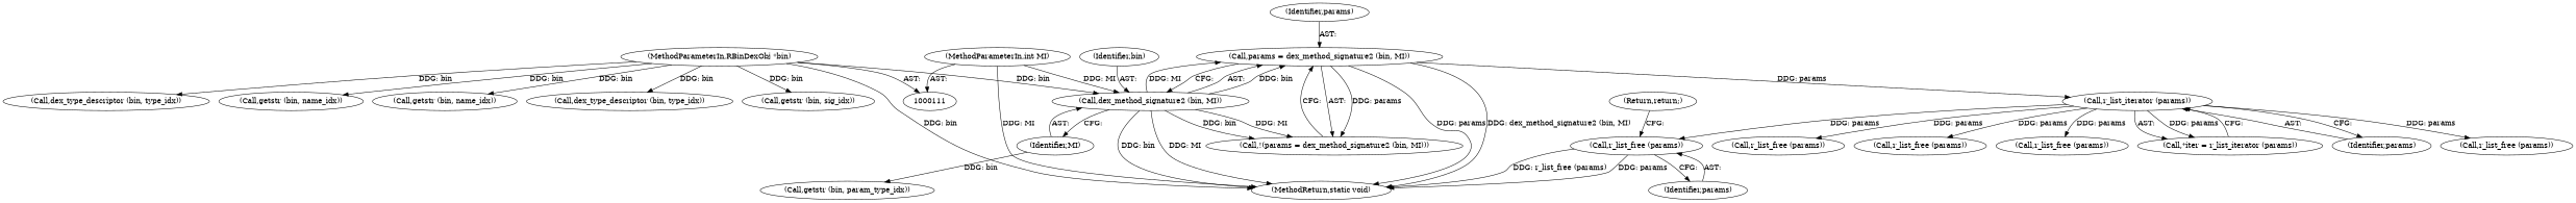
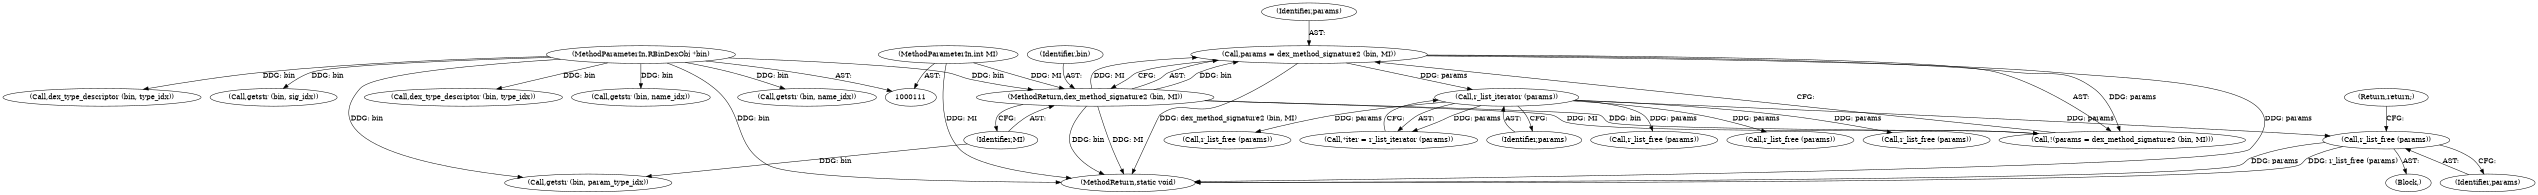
  digraph {
    n1 [label="(Call,r_list_free (params))"]
    n2 [label="(MethodReturn,static void)"]
    n3 [label="(Identifier,params)"]
+   n4 [label="(Block,)"]
    n5 [label="(Call,r_list_iterator (params))"]
    n6 [label="(Call,r_list_free (params))"]
    n7 [label="(Call,*iter = r_list_iterator (params))"]
    n8 [label="(Identifier,params)"]
    n9 [label="(Call,r_list_free (params))"]
    n10 [label="(Call,r_list_free (params))"]
    n11 [label="(Call,r_list_free (params))"]
    n12 [label="(Call,params = dex_method_signature2 (bin, MI))"]
-   n13 [label="(Call,dex_method_signature2 (bin, MI))"]
+   n13 [label="(MethodReturn,dex_method_signature2 (bin, MI))"]
    n14 [label="(Call,!(params = dex_method_signature2 (bin, MI)))"]
    n15 [label="(Identifier,MI)"]
    n16 [label="(Call,getstr (bin, param_type_idx))"]
    n17 [label="(MethodParameterIn,RBinDexObj *bin)"]
    n18 [label="(Call,dex_type_descriptor (bin, type_idx))"]
    n19 [label="(Call,getstr (bin, name_idx))"]
    n20 [label="(Call,getstr (bin, name_idx))"]
    n21 [label="(Call,dex_type_descriptor (bin, type_idx))"]
    n22 [label="(Call,getstr (bin, sig_idx))"]
    1000111
    n24 [label="(MethodParameterIn,int MI)"]
    n25 [label="(Identifier,params)"]
    n26 [label="(Return,return;)"]
    n27 [label="(Identifier,bin)"]
    n1 -> n2 [label="DDG: params"]
    n1 -> n2 [label="DDG: r_list_free (params)"]
    n1 -> n3 [label="CFG: "]
+   n1 -> n4 [label="AST: "]
    n3 -> n1 [label="AST: "]
    n5 -> n1 [label="DDG: params"]
    n5 -> n6 [label="DDG: params"]
    n5 -> n7 [label="AST: "]
    n5 -> n7 [label="DDG: params"]
    n5 -> n8 [label="CFG: "]
    n5 -> n9 [label="DDG: params"]
    n5 -> n10 [label="DDG: params"]
    n5 -> n11 [label="DDG: params"]
    n7 -> n5 [label="CFG: "]
    n8 -> n5 [label="AST: "]
    n12 -> n2 [label="DDG: params"]
    n12 -> n2 [label="DDG: dex_method_signature2 (bin, MI)"]
    n12 -> n5 [label="DDG: params"]
    n12 -> n13 [label="CFG: "]
    n12 -> n14 [label="AST: "]
    n12 -> n14 [label="DDG: params"]
    n13 -> n2 [label="DDG: MI"]
    n13 -> n2 [label="DDG: bin"]
    n13 -> n12 [label="AST: "]
    n13 -> n12 [label="DDG: bin"]
    n13 -> n12 [label="DDG: MI"]
    n13 -> n14 [label="DDG: bin"]
    n13 -> n14 [label="DDG: MI"]
    n13 -> n15 [label="CFG: "]
    n14 -> n12 [label="CFG: "]
    n15 -> n13 [label="AST: "]
    n15 -> n16 [label="DDG: bin"]
    n17 -> n2 [label="DDG: bin"]
    n17 -> n13 [label="DDG: bin"]
+   n17 -> n16 [label="DDG: bin"]
    n17 -> n18 [label="DDG: bin"]
    n17 -> n19 [label="DDG: bin"]
    n17 -> n20 [label="DDG: bin"]
    n17 -> n21 [label="DDG: bin"]
    n17 -> n22 [label="DDG: bin"]
    n17 -> 1000111 [label="AST: "]
    n24 -> n2 [label="DDG: MI"]
    n24 -> n13 [label="DDG: MI"]
    n24 -> 1000111 [label="AST: "]
    n25 -> n12 [label="AST: "]
    n26 -> n1 [label="CFG: "]
    n27 -> n13 [label="AST: "]
  }
